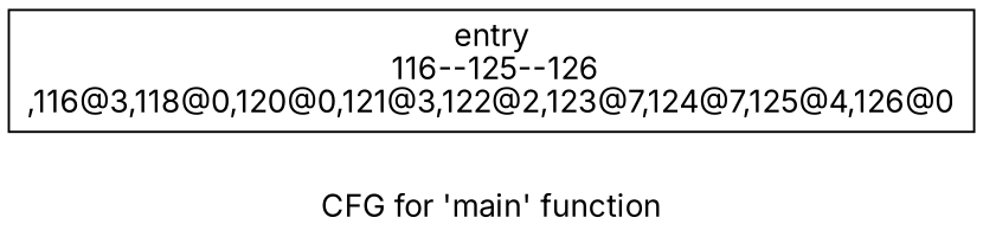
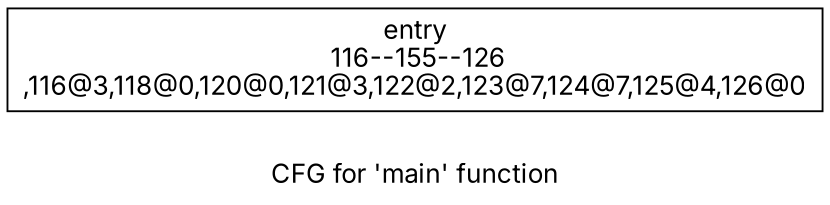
  digraph {
    label="CFG for 'main' function"
    fontname=Inter
-   n1 [label="{entry\n 116--125--126\n,116@3,118@0,120@0,121@3,122@2,123@7,124@7,125@4,126@0\n}" shape=record fontname=Inter]
+   n1 [label="{entry\n 116--155--126\n,116@3,118@0,120@0,121@3,122@2,123@7,124@7,125@4,126@0\n}" shape=record fontname=Inter]
  }
